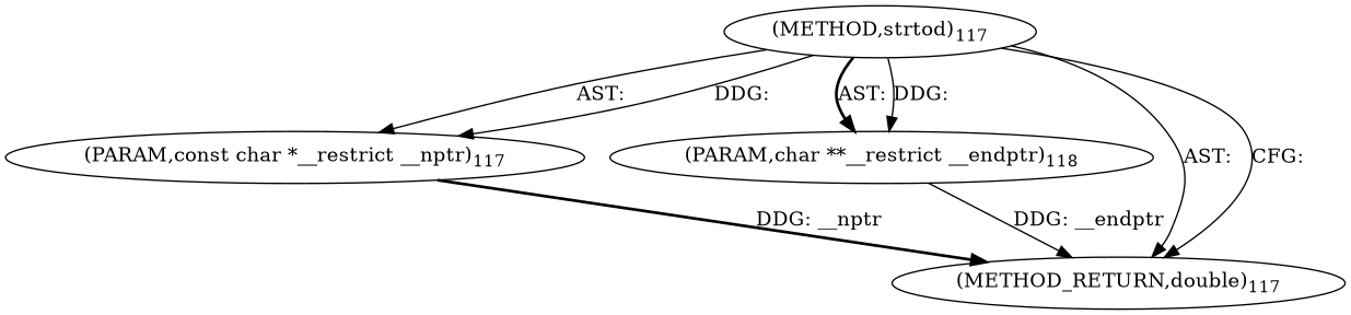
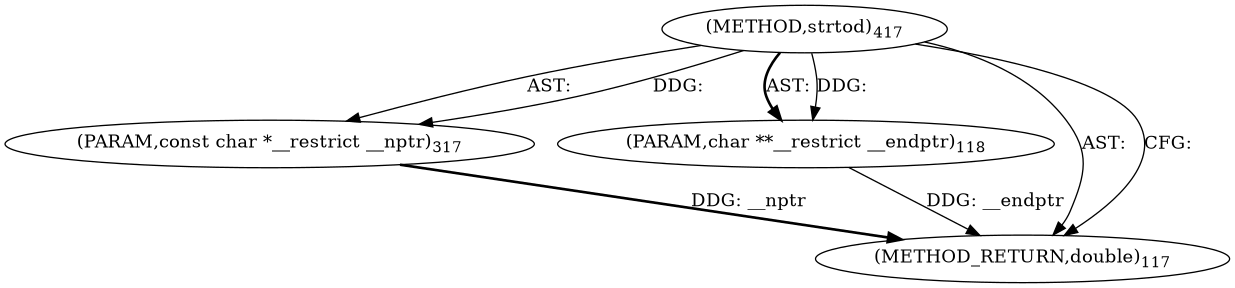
  digraph {
    edge [style=solid]
-   n1 [label=<(METHOD,strtod)<SUB>117</SUB>>]
-   n2 [label=<(PARAM,const char *__restrict __nptr)<SUB>117</SUB>>]
+   n1 [label=<(METHOD,strtod)<SUB>417</SUB>>]
+   n2 [label=<(PARAM,const char *__restrict __nptr)<SUB>317</SUB>>]
    n3 [label=<(PARAM,char **__restrict __endptr)<SUB>118</SUB>>]
    n4 [label=<(METHOD_RETURN,double)<SUB>117</SUB>>]
    n1 -> n2 [label="AST: "]
    n1 -> n2 [label="DDG: "]
    n1 -> n3 [label="AST: " style=bold]
    n1 -> n3 [label="DDG: "]
    n1 -> n4 [label="AST: "]
    n1 -> n4 [label="CFG: "]
    n2 -> n4 [label="DDG: __nptr" style=bold]
    n3 -> n4 [label="DDG: __endptr"]
  }
